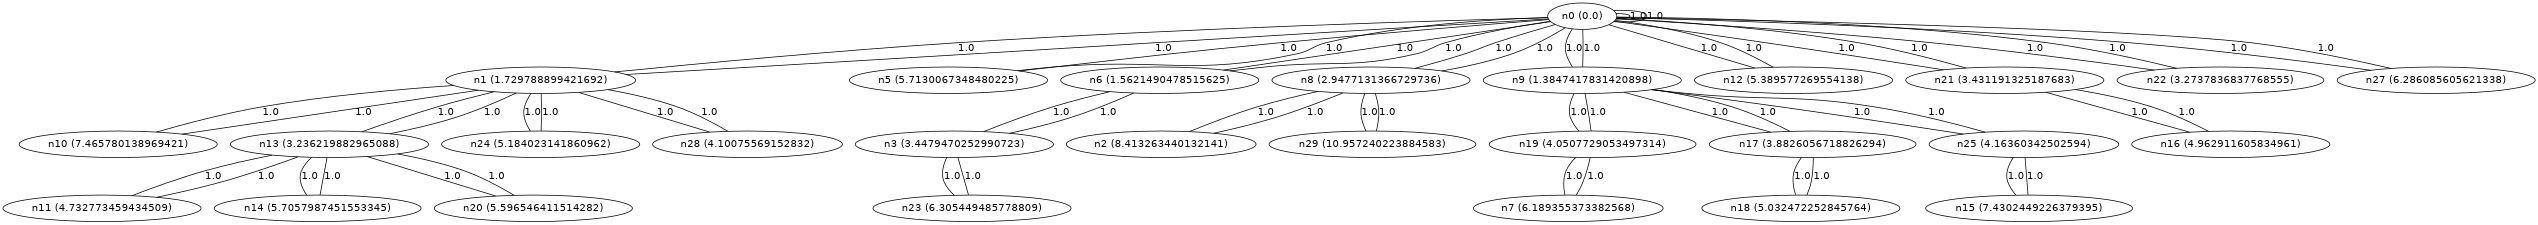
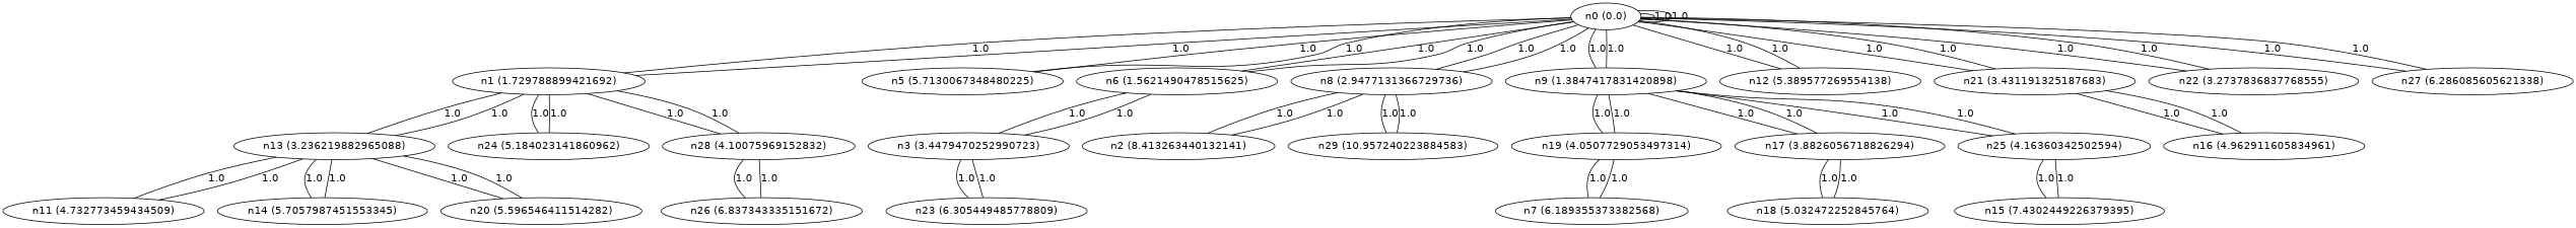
  graph {
    fontname="DejaVu Sans"
    node [fontname="DejaVu Sans"]
    edge [fontname="DejaVu Sans" weight=1.0]
    n1 [label="n0 (0.0)"]
    n2 [label="n1 (1.729788899421692)"]
    n3 [label="n5 (5.7130067348480225)"]
    n4 [label="n6 (1.5621490478515625)"]
    n5 [label="n8 (2.9477131366729736)"]
    n6 [label="n9 (1.3847417831420898)"]
    n7 [label="n12 (5.389577269554138)"]
    n8 [label="n21 (3.431191325187683)"]
    n9 [label="n22 (3.2737836837768555)"]
    n10 [label="n27 (6.286085605621338)"]
-   n11 [label="n10 (7.465780138969421)"]
    n12 [label="n13 (3.236219882965088)"]
    n13 [label="n24 (5.184023141860962)"]
-   n14 [label="n28 (4.10075569152832)"]
+   n14 [label="n28 (4.10075969152832)"]
    n15 [label="n3 (3.4479470252990723)"]
    n16 [label="n2 (8.413263440132141)"]
    n17 [label="n29 (10.957240223884583)"]
    n18 [label="n19 (4.0507729053497314)"]
    n19 [label="n17 (3.8826056718826294)"]
    n20 [label="n25 (4.16360342502594)"]
    n21 [label="n16 (4.962911605834961)"]
    n22 [label="n11 (4.732773459434509)"]
    n23 [label="n14 (5.7057987451553345)"]
    n24 [label="n20 (5.596546411514282)"]
+   n25 [label="n26 (6.837343335151672)"]
    n26 [label="n23 (6.305449485778809)"]
    n27 [label="n7 (6.189355373382568)"]
    n28 [label="n18 (5.032472252845764)"]
    n29 [label="n15 (7.4302449226379395)"]
    n1 -- n1 [label=1.0]
    n1 -- n1 [label=1.0]
    n1 -- n2 [label=1.0]
    n1 -- n3 [label=1.0]
    n1 -- n4 [label=1.0]
    n1 -- n5 [label=1.0]
    n1 -- n6 [label=1.0]
    n1 -- n7 [label=1.0]
    n1 -- n8 [label=1.0]
    n1 -- n9 [label=1.0]
    n1 -- n10 [label=1.0]
    n2 -- n1 [label=1.0]
-   n2 -- n11 [label=1.0]
    n2 -- n12 [label=1.0]
    n2 -- n13 [label=1.0]
    n2 -- n14 [label=1.0]
    n3 -- n1 [label=1.0]
    n4 -- n1 [label=1.0]
    n4 -- n15 [label=1.0]
    n5 -- n1 [label=1.0]
    n5 -- n16 [label=1.0]
    n5 -- n17 [label=1.0]
    n6 -- n1 [label=1.0]
    n6 -- n18 [label=1.0]
    n6 -- n19 [label=1.0]
    n6 -- n20 [label=1.0]
    n7 -- n1 [label=1.0]
    n8 -- n1 [label=1.0]
    n8 -- n21 [label=1.0]
    n9 -- n1 [label=1.0]
    n10 -- n1 [label=1.0]
-   n11 -- n2 [label=1.0]
    n12 -- n2 [label=1.0]
    n12 -- n22 [label=1.0]
    n12 -- n23 [label=1.0]
    n12 -- n24 [label=1.0]
    n13 -- n2 [label=1.0]
    n14 -- n2 [label=1.0]
+   n14 -- n25 [label=1.0]
    n15 -- n4 [label=1.0]
    n15 -- n26 [label=1.0]
    n16 -- n5 [label=1.0]
    n17 -- n5 [label=1.0]
    n18 -- n6 [label=1.0]
    n18 -- n27 [label=1.0]
    n19 -- n6 [label=1.0]
    n19 -- n28 [label=1.0]
    n20 -- n6 [label=1.0]
    n20 -- n29 [label=1.0]
    n21 -- n8 [label=1.0]
    n22 -- n12 [label=1.0]
    n23 -- n12 [label=1.0]
    n24 -- n12 [label=1.0]
+   n25 -- n14 [label=1.0]
    n26 -- n15 [label=1.0]
    n27 -- n18 [label=1.0]
    n28 -- n19 [label=1.0]
    n29 -- n20 [label=1.0]
  }
